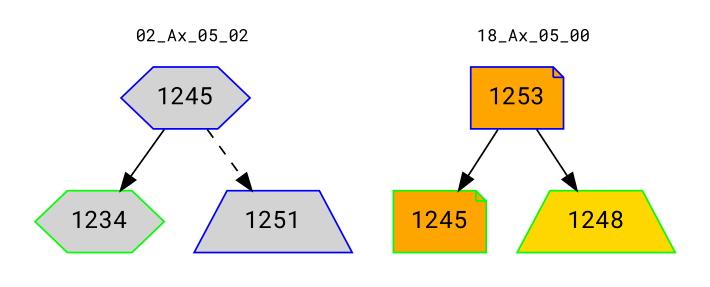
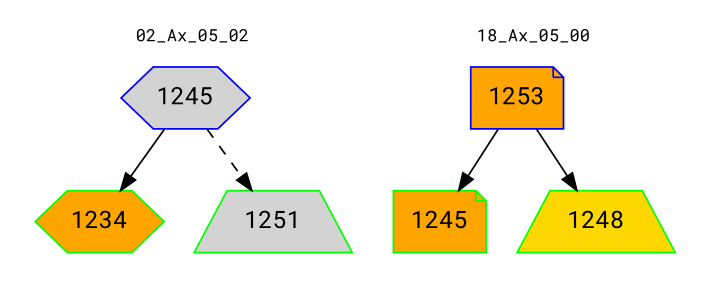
  digraph {
    fontname="Roboto Mono"
    node [color=green fillcolor=lightgrey fontname="Roboto Mono" shape=hexagon style=filled]
    edge [color=black fontname="Roboto Mono" style=solid]
    n1 [color=blue label=1245]
-   n2 [label=1234]
-   n3 [color=blue label=1251 shape=trapezium]
+   n2 [fillcolor=orange label=1234]
+   n3 [label=1251 shape=trapezium]
    n4 [color=blue fillcolor=orange label=1253 shape=note]
    n5 [fillcolor=orange label=1245 shape=note]
    n6 [fillcolor=gold label=1248 shape=trapezium]
    subgraph cluster_1 {
      color=white
      fontsize=10
      label="02_Ax_05_02"
      n1
      n2
      n3
    }
    subgraph cluster_2 {
      color=white
      fontsize=10
      label="18_Ax_05_00"
      n4
      n5
      n6
    }
    n1 -> n2
    n1 -> n3 [style=dashed]
    n4 -> n5
    n4 -> n6
  }
